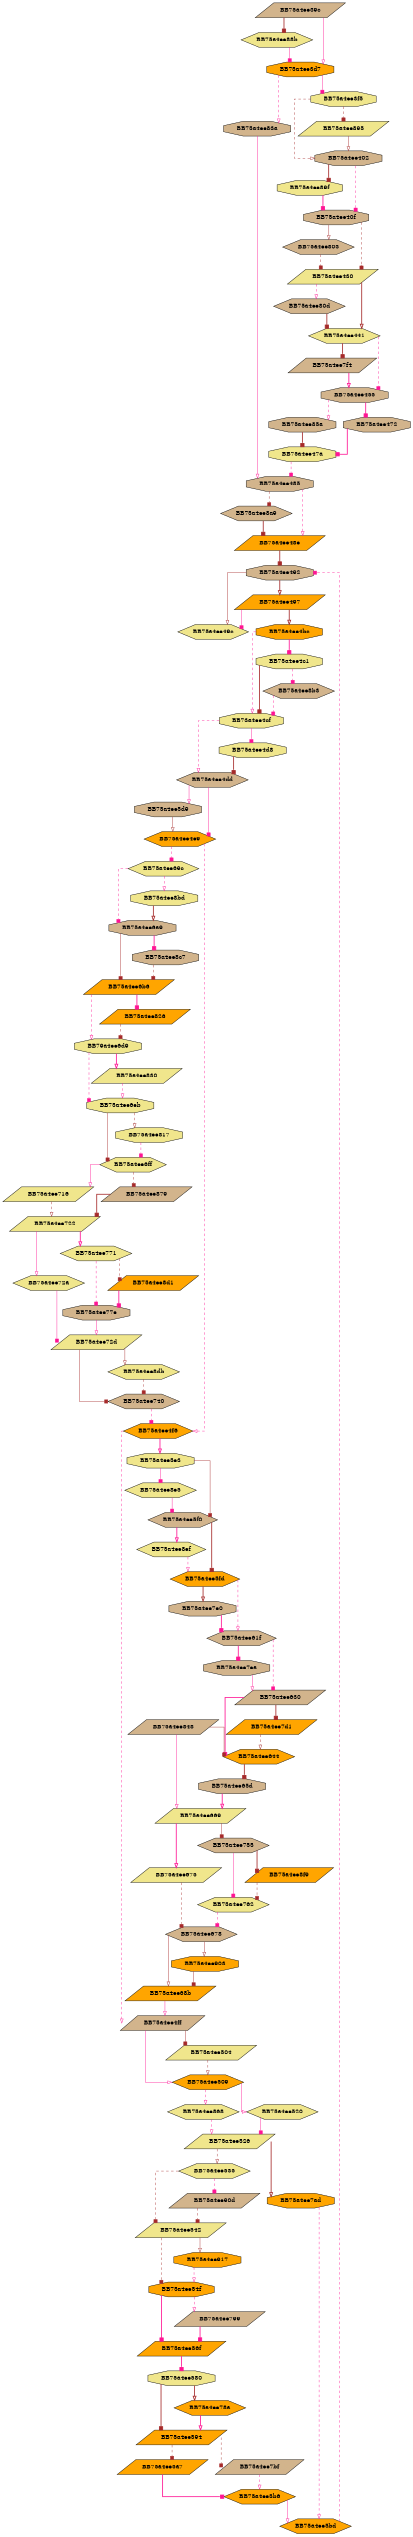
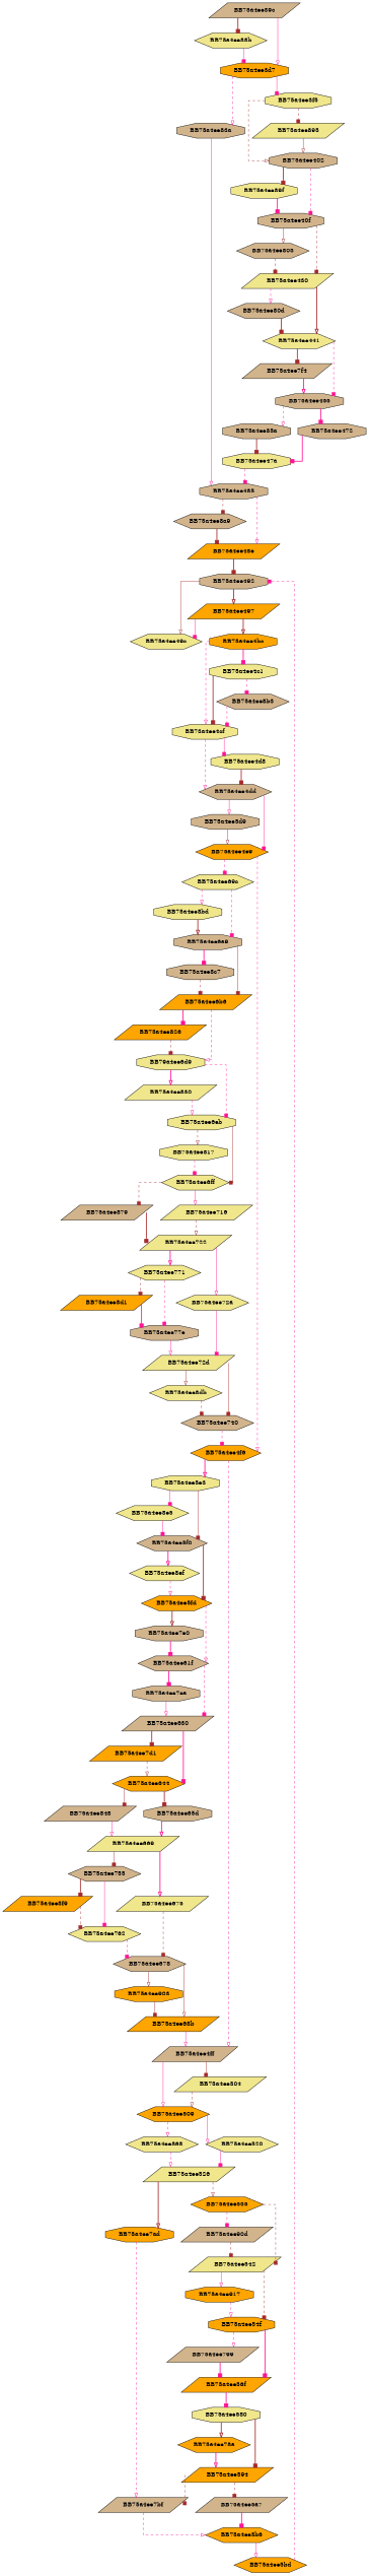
  digraph {
    splines=ortho
    node [fillcolor=khaki shape=octagon style=filled]
    edge [arrowhead=box color=deeppink style=dashed]
    BB75a4ee39c [fillcolor=tan shape=parallelogram]
    BB75a4ee88b [shape=hexagon]
    BB75a4ee3d7 [fillcolor=orange]
    BB75a4ee83a [fillcolor=tan]
    BB75a4ee3f5
    BB75a4ee485 [fillcolor=tan]
    BB75a4ee895 [shape=parallelogram]
    BB75a4ee402 [fillcolor=tan]
    BB75a4ee8a9 [fillcolor=tan shape=hexagon]
    BB75a4ee48e [fillcolor=orange shape=parallelogram]
    BB75a4ee89f
    BB75a4ee40f [fillcolor=tan]
    BB75a4ee803 [fillcolor=tan shape=hexagon]
    BB75a4ee430 [shape=parallelogram]
    BB75a4ee80d [fillcolor=tan shape=hexagon]
    BB75a4ee441 [shape=hexagon]
    BB75a4ee7f4 [fillcolor=tan shape=parallelogram]
    BB75a4ee455 [fillcolor=tan]
    BB75a4ee85a [fillcolor=tan]
    BB75a4ee472 [fillcolor=tan]
    BB75a4ee47a
    BB75a4ee492 [fillcolor=tan]
    BB75a4ee49c [shape=hexagon]
    BB75a4ee497 [fillcolor=orange shape=parallelogram]
    BB75a4ee4bc [fillcolor=orange]
    n26 [label=BB73a4ee4cf]
    BB75a4ee4c1
    BB75a4ee4dd [fillcolor=tan shape=hexagon]
    BB75a4ee4d8
    BB75a4ee8b3 [fillcolor=tan shape=hexagon]
    BB75a4ee5d9 [fillcolor=tan]
    BB75a4ee4e9 [fillcolor=orange shape=hexagon]
    BB75a4ee69c [shape=hexagon]
    BB75a4ee4f6 [fillcolor=orange shape=hexagon]
    BB75a4ee8bd
    BB75a4ee6a9 [fillcolor=tan]
    BB75a4ee5e3
    BB75a4ee4ff [fillcolor=tan shape=parallelogram]
    BB75a4ee8c7 [fillcolor=tan]
    BB75a4ee6b6 [fillcolor=orange shape=parallelogram]
    BB75a4ee8e5 [shape=hexagon]
    BB75a4ee5f0 [fillcolor=tan shape=hexagon]
    BB75a4ee509 [fillcolor=orange shape=hexagon]
    BB75a4ee504 [shape=parallelogram]
    BB75a4ee8ef [shape=hexagon]
    BB75a4ee5fd [fillcolor=orange shape=hexagon]
    BB75a4ee868 [shape=hexagon]
    BB75a4ee520 [shape=hexagon]
    BB75a4ee526 [shape=parallelogram]
    BB75a4ee7ad [fillcolor=orange]
-   BB75a4ee535 [shape=hexagon]
+   BB75a4ee535 [fillcolor=orange shape=hexagon]
    BB75a4ee5bd [fillcolor=orange shape=hexagon]
    BB75a4ee90d [fillcolor=tan shape=parallelogram]
    BB75a4ee542 [shape=parallelogram]
    BB75a4ee917 [fillcolor=orange]
    BB75a4ee54f [fillcolor=orange]
    BB75a4ee799 [fillcolor=tan shape=parallelogram]
    BB75a4ee56f [fillcolor=orange shape=parallelogram]
    BB75a4ee580
    BB75a4ee78a [fillcolor=orange shape=hexagon]
    BB75a4ee594 [fillcolor=orange shape=parallelogram]
    BB75a4ee7bf [fillcolor=tan shape=parallelogram]
-   BB75a4ee5a7 [fillcolor=orange shape=parallelogram]
+   BB75a4ee5a7 [fillcolor=tan shape=parallelogram]
    BB75a4ee5b6 [fillcolor=orange shape=hexagon]
    BB75a4ee7e0 [fillcolor=tan]
    BB75a4ee61f [fillcolor=tan shape=hexagon]
    BB75a4ee7ea [fillcolor=tan]
    BB75a4ee630 [fillcolor=tan shape=parallelogram]
    BB75a4ee7d1 [fillcolor=orange shape=parallelogram]
    BB75a4ee644 [fillcolor=orange shape=hexagon]
    BB75a4ee848 [fillcolor=tan shape=parallelogram]
    BB75a4ee65d [fillcolor=tan]
    BB75a4ee669 [shape=parallelogram]
    BB75a4ee755 [fillcolor=tan shape=hexagon]
    BB75a4ee675 [shape=parallelogram]
    BB75a4ee8f9 [fillcolor=orange shape=parallelogram]
    BB75a4ee762 [shape=hexagon]
    BB75a4ee678 [fillcolor=tan shape=hexagon]
    BB75a4ee903 [fillcolor=orange]
    BB75a4ee68b [fillcolor=orange shape=parallelogram]
    BB75a4ee826 [fillcolor=orange shape=parallelogram]
    n82 [label=BB79a4ee6d9]
    BB75a4ee830 [shape=parallelogram]
    BB75a4ee6eb
    BB75a4ee817
    BB75a4ee6ff [shape=hexagon]
    BB75a4ee879 [fillcolor=tan shape=parallelogram]
    BB75a4ee716 [shape=parallelogram]
    BB75a4ee722 [shape=parallelogram]
    BB75a4ee771 [shape=hexagon]
    BB75a4ee72a [shape=hexagon]
    BB75a4ee8d1 [fillcolor=orange shape=parallelogram]
    BB75a4ee77e [fillcolor=tan]
    BB75a4ee72d [shape=parallelogram]
    BB75a4ee8db [shape=hexagon]
    BB75a4ee740 [fillcolor=tan shape=hexagon]
    BB75a4ee39c -> BB75a4ee88b [color=brown style=bold]
    BB75a4ee39c -> BB75a4ee3d7 [arrowhead=onormal style=solid]
    BB75a4ee88b -> BB75a4ee3d7 [style=solid]
    BB75a4ee3d7 -> BB75a4ee83a [arrowhead=onormal]
    BB75a4ee3d7 -> BB75a4ee3f5 [style=solid]
    BB75a4ee83a -> BB75a4ee485 [arrowhead=onormal style=solid]
    BB75a4ee3f5 -> BB75a4ee895 [color=brown]
    BB75a4ee3f5 -> BB75a4ee402 [arrowhead=onormal color=brown]
    BB75a4ee485 -> BB75a4ee8a9 [color=brown]
    BB75a4ee485 -> BB75a4ee48e [arrowhead=onormal]
    BB75a4ee895 -> BB75a4ee402 [arrowhead=onormal color=brown style=solid]
    BB75a4ee402 -> BB75a4ee89f [color=brown style=bold]
    BB75a4ee402 -> BB75a4ee40f
    BB75a4ee8a9 -> BB75a4ee48e [color=brown style=bold]
    BB75a4ee48e -> BB75a4ee492 [color=brown style=bold]
    BB75a4ee89f -> BB75a4ee40f [style=bold]
    BB75a4ee40f -> BB75a4ee803 [arrowhead=onormal color=brown style=solid]
    BB75a4ee40f -> BB75a4ee430 [color=brown]
    BB75a4ee803 -> BB75a4ee430 [color=brown]
    BB75a4ee430 -> BB75a4ee80d [arrowhead=onormal]
    BB75a4ee430 -> BB75a4ee441 [arrowhead=onormal color=brown style=bold]
    BB75a4ee80d -> BB75a4ee441 [color=brown style=bold]
    BB75a4ee441 -> BB75a4ee7f4 [color=brown style=bold]
    BB75a4ee441 -> BB75a4ee455
    BB75a4ee7f4 -> BB75a4ee455 [arrowhead=onormal style=bold]
    BB75a4ee455 -> BB75a4ee85a [arrowhead=onormal]
    BB75a4ee455 -> BB75a4ee472 [style=bold]
    BB75a4ee85a -> BB75a4ee47a [color=brown style=bold]
    BB75a4ee472 -> BB75a4ee47a [style=bold]
    BB75a4ee47a -> BB75a4ee485
    BB75a4ee492 -> BB75a4ee49c [arrowhead=onormal color=brown style=solid]
    BB75a4ee492 -> BB75a4ee497 [arrowhead=onormal color=brown style=bold]
    BB75a4ee497 -> BB75a4ee49c [style=solid]
    BB75a4ee497 -> BB75a4ee4bc [arrowhead=onormal color=brown style=bold]
    BB75a4ee4bc -> n26 [arrowhead=onormal]
    BB75a4ee4bc -> BB75a4ee4c1 [style=bold]
    n26 -> BB75a4ee4dd [arrowhead=onormal]
    n26 -> BB75a4ee4d8 [style=solid]
    BB75a4ee4c1 -> n26 [color=brown style=bold]
    BB75a4ee4c1 -> BB75a4ee8b3
    BB75a4ee4dd -> BB75a4ee5d9 [arrowhead=onormal style=solid]
    BB75a4ee4dd -> BB75a4ee4e9 [style=solid]
    BB75a4ee4d8 -> BB75a4ee4dd [color=brown style=bold]
    BB75a4ee8b3 -> n26
    BB75a4ee5d9 -> BB75a4ee4e9 [arrowhead=onormal color=brown style=solid]
    BB75a4ee4e9 -> BB75a4ee69c
    BB75a4ee4e9 -> BB75a4ee4f6 [arrowhead=onormal]
    BB75a4ee69c -> BB75a4ee8bd [arrowhead=onormal]
    BB75a4ee69c -> BB75a4ee6a9
    BB75a4ee4f6 -> BB75a4ee5e3 [arrowhead=onormal style=bold]
    BB75a4ee4f6 -> BB75a4ee4ff [arrowhead=onormal]
    BB75a4ee8bd -> BB75a4ee6a9 [arrowhead=onormal color=brown style=bold]
    BB75a4ee6a9 -> BB75a4ee8c7 [style=bold]
    BB75a4ee6a9 -> BB75a4ee6b6 [color=brown style=solid]
    BB75a4ee5e3 -> BB75a4ee8e5 [style=solid]
    BB75a4ee5e3 -> BB75a4ee5f0 [color=brown style=solid]
    BB75a4ee4ff -> BB75a4ee509 [arrowhead=onormal style=solid]
    BB75a4ee4ff -> BB75a4ee504 [color=brown style=solid]
    BB75a4ee8c7 -> BB75a4ee6b6 [color=brown]
    BB75a4ee6b6 -> BB75a4ee826 [style=bold]
    BB75a4ee6b6 -> n82 [arrowhead=onormal]
    BB75a4ee8e5 -> BB75a4ee5f0 [style=solid]
    BB75a4ee5f0 -> BB75a4ee8ef [arrowhead=onormal style=bold]
    BB75a4ee5f0 -> BB75a4ee5fd [color=brown style=bold]
    BB75a4ee509 -> BB75a4ee868 [arrowhead=onormal]
    BB75a4ee509 -> BB75a4ee520 [arrowhead=onormal style=solid]
    BB75a4ee504 -> BB75a4ee509 [arrowhead=onormal color=brown]
    BB75a4ee8ef -> BB75a4ee5fd [arrowhead=onormal]
    BB75a4ee5fd -> BB75a4ee7e0 [arrowhead=onormal color=brown style=bold]
    BB75a4ee5fd -> BB75a4ee61f [arrowhead=onormal]
    BB75a4ee868 -> BB75a4ee526 [arrowhead=onormal]
    BB75a4ee520 -> BB75a4ee526 [style=solid]
    BB75a4ee526 -> BB75a4ee7ad [arrowhead=onormal color=brown style=bold]
    BB75a4ee526 -> BB75a4ee535 [arrowhead=onormal color=brown]
-   BB75a4ee7ad -> BB75a4ee5bd [arrowhead=onormal]
+   BB75a4ee7ad -> BB75a4ee7bf [arrowhead=onormal]
    BB75a4ee535 -> BB75a4ee90d
    BB75a4ee535 -> BB75a4ee542 [color=brown]
    BB75a4ee5bd -> BB75a4ee492
    BB75a4ee90d -> BB75a4ee542 [color=brown]
-   BB75a4ee542 -> BB75a4ee917 [arrowhead=onormal color=brown style=solid]
+   BB75a4ee542 -> BB75a4ee917 [arrowhead=onormal style=solid]
    BB75a4ee542 -> BB75a4ee54f [color=brown]
    BB75a4ee917 -> BB75a4ee54f [arrowhead=onormal]
    BB75a4ee54f -> BB75a4ee799 [arrowhead=onormal]
    BB75a4ee54f -> BB75a4ee56f [style=bold]
    BB75a4ee799 -> BB75a4ee56f [style=bold]
    BB75a4ee56f -> BB75a4ee580 [style=bold]
    BB75a4ee580 -> BB75a4ee78a [arrowhead=onormal color=brown style=bold]
    BB75a4ee580 -> BB75a4ee594 [color=brown style=bold]
    BB75a4ee78a -> BB75a4ee594 [arrowhead=onormal style=bold]
    BB75a4ee594 -> BB75a4ee7bf [color=brown]
    BB75a4ee594 -> BB75a4ee5a7 [color=brown]
    BB75a4ee7bf -> BB75a4ee5b6 [arrowhead=onormal]
    BB75a4ee5a7 -> BB75a4ee5b6 [style=bold]
    BB75a4ee5b6 -> BB75a4ee5bd [arrowhead=onormal style=solid]
    BB75a4ee7e0 -> BB75a4ee61f [style=bold]
    BB75a4ee61f -> BB75a4ee7ea [style=bold]
    BB75a4ee61f -> BB75a4ee630
    BB75a4ee7ea -> BB75a4ee630 [arrowhead=onormal style=solid]
    BB75a4ee630 -> BB75a4ee7d1 [color=brown style=bold]
    BB75a4ee630 -> BB75a4ee644 [style=bold]
    BB75a4ee7d1 -> BB75a4ee644 [arrowhead=onormal color=brown]
-   BB75a4ee848 -> BB75a4ee644 [color=brown style=solid]
+   BB75a4ee644 -> BB75a4ee848 [color=brown style=solid]
    BB75a4ee644 -> BB75a4ee65d [color=brown style=bold]
    BB75a4ee848 -> BB75a4ee669 [arrowhead=onormal style=solid]
    BB75a4ee65d -> BB75a4ee669 [arrowhead=onormal style=bold]
    BB75a4ee669 -> BB75a4ee755 [color=brown style=solid]
    BB75a4ee669 -> BB75a4ee675 [arrowhead=onormal style=bold]
    BB75a4ee755 -> BB75a4ee8f9 [color=brown style=bold]
    BB75a4ee755 -> BB75a4ee762 [style=solid]
    BB75a4ee675 -> BB75a4ee678 [color=brown]
    BB75a4ee8f9 -> BB75a4ee762 [color=brown]
    BB75a4ee762 -> BB75a4ee678
    BB75a4ee678 -> BB75a4ee903 [arrowhead=onormal color=brown style=solid]
    BB75a4ee678 -> BB75a4ee68b [arrowhead=onormal color=brown style=solid]
    BB75a4ee903 -> BB75a4ee68b [color=brown style=solid]
    BB75a4ee68b -> BB75a4ee4ff [arrowhead=onormal style=solid]
    BB75a4ee826 -> n82 [color=brown]
    n82 -> BB75a4ee830 [arrowhead=onormal style=bold]
    n82 -> BB75a4ee6eb
    BB75a4ee830 -> BB75a4ee6eb [arrowhead=onormal]
    BB75a4ee6eb -> BB75a4ee817 [arrowhead=onormal color=brown]
    BB75a4ee6eb -> BB75a4ee6ff [color=brown style=solid]
    BB75a4ee817 -> BB75a4ee6ff
    BB75a4ee6ff -> BB75a4ee879 [color=brown]
    BB75a4ee6ff -> BB75a4ee716 [arrowhead=onormal style=solid]
    BB75a4ee879 -> BB75a4ee722 [color=brown style=bold]
    BB75a4ee716 -> BB75a4ee722 [arrowhead=onormal color=brown]
    BB75a4ee722 -> BB75a4ee771 [arrowhead=onormal style=bold]
    BB75a4ee722 -> BB75a4ee72a [arrowhead=onormal style=solid]
    BB75a4ee771 -> BB75a4ee8d1 [color=brown]
    BB75a4ee771 -> BB75a4ee77e
    BB75a4ee72a -> BB75a4ee72d [style=solid]
    BB75a4ee8d1 -> BB75a4ee77e [style=bold]
    BB75a4ee77e -> BB75a4ee72d [arrowhead=onormal style=solid]
    BB75a4ee72d -> BB75a4ee8db [arrowhead=onormal color=brown style=solid]
    BB75a4ee72d -> BB75a4ee740 [color=brown style=solid]
    BB75a4ee8db -> BB75a4ee740 [color=brown]
    BB75a4ee740 -> BB75a4ee4f6
  }
